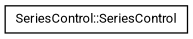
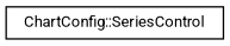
  digraph {
    rankdir=LR
    fontname=Roboto
-   n1 [color=black fillcolor=white fontname=Roboto fontsize=10 height=0.2 label="SeriesControl::SeriesControl" shape=record style=filled width=0.4]
+   n1 [color=black fillcolor=white fontname=Roboto fontsize=10 height=0.2 label="ChartConfig::SeriesControl" shape=record style=filled width=0.4]
  }
